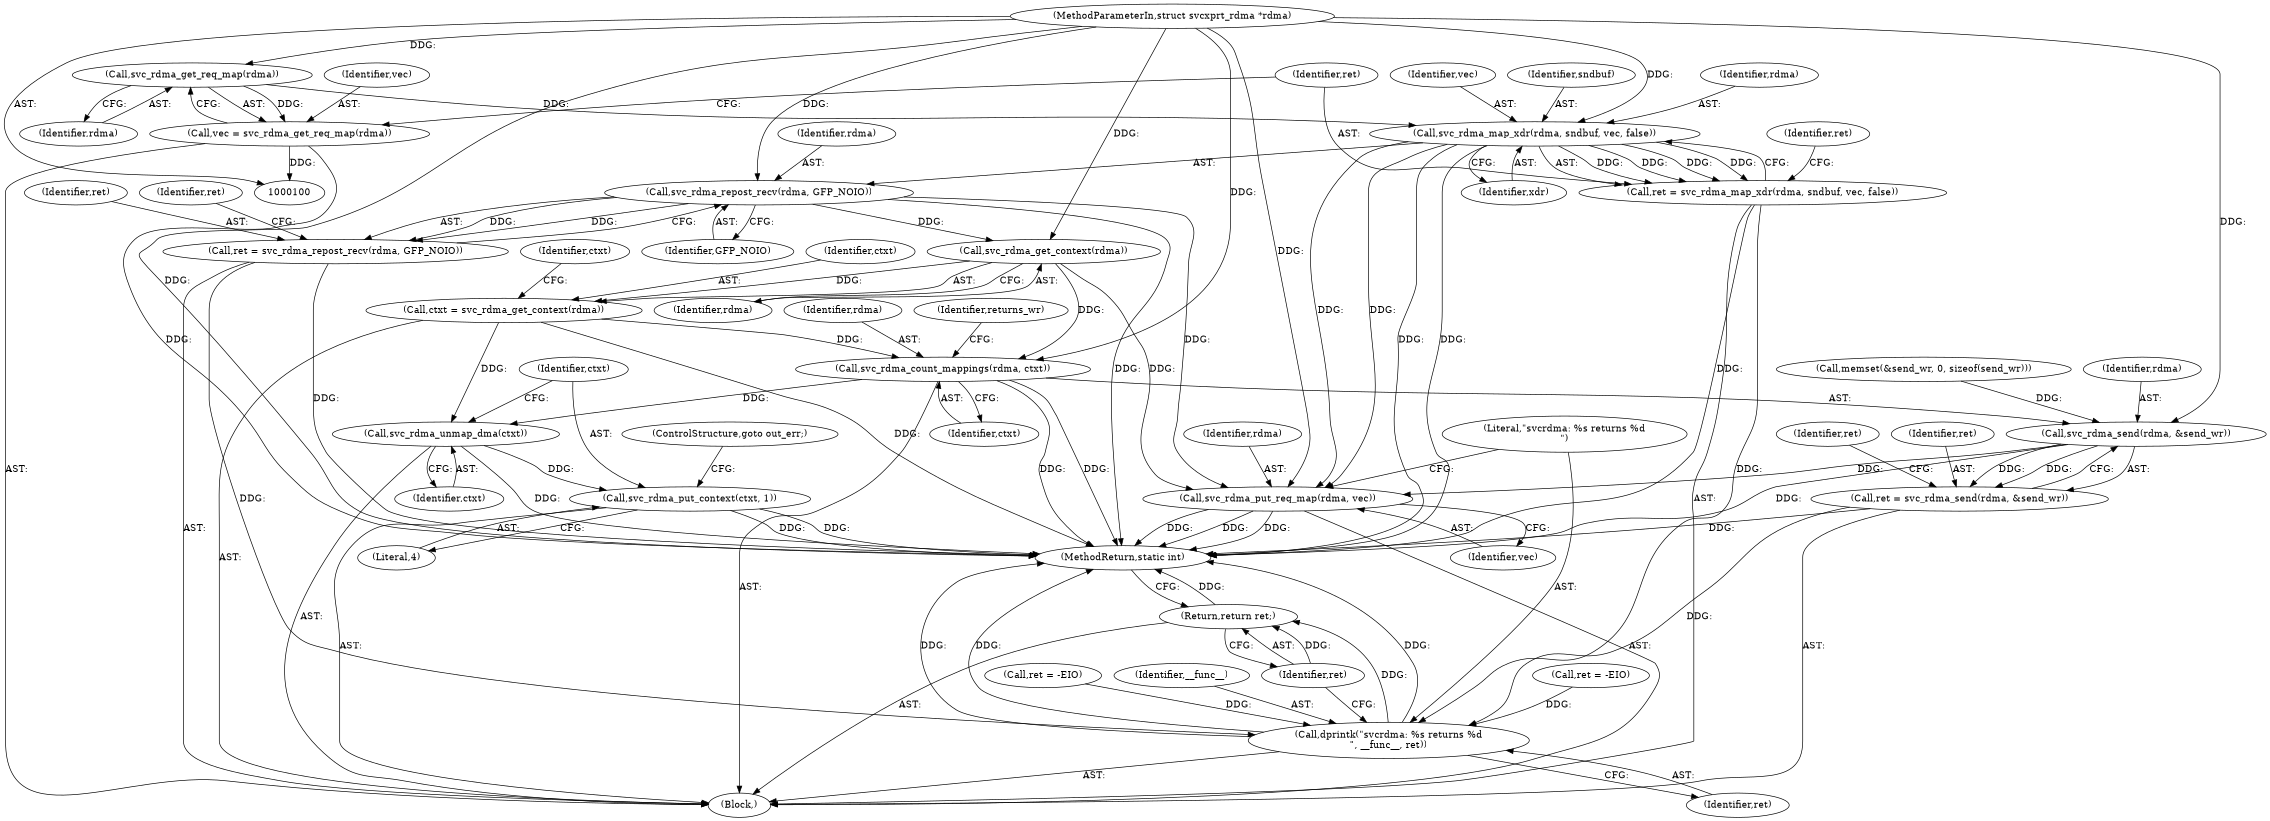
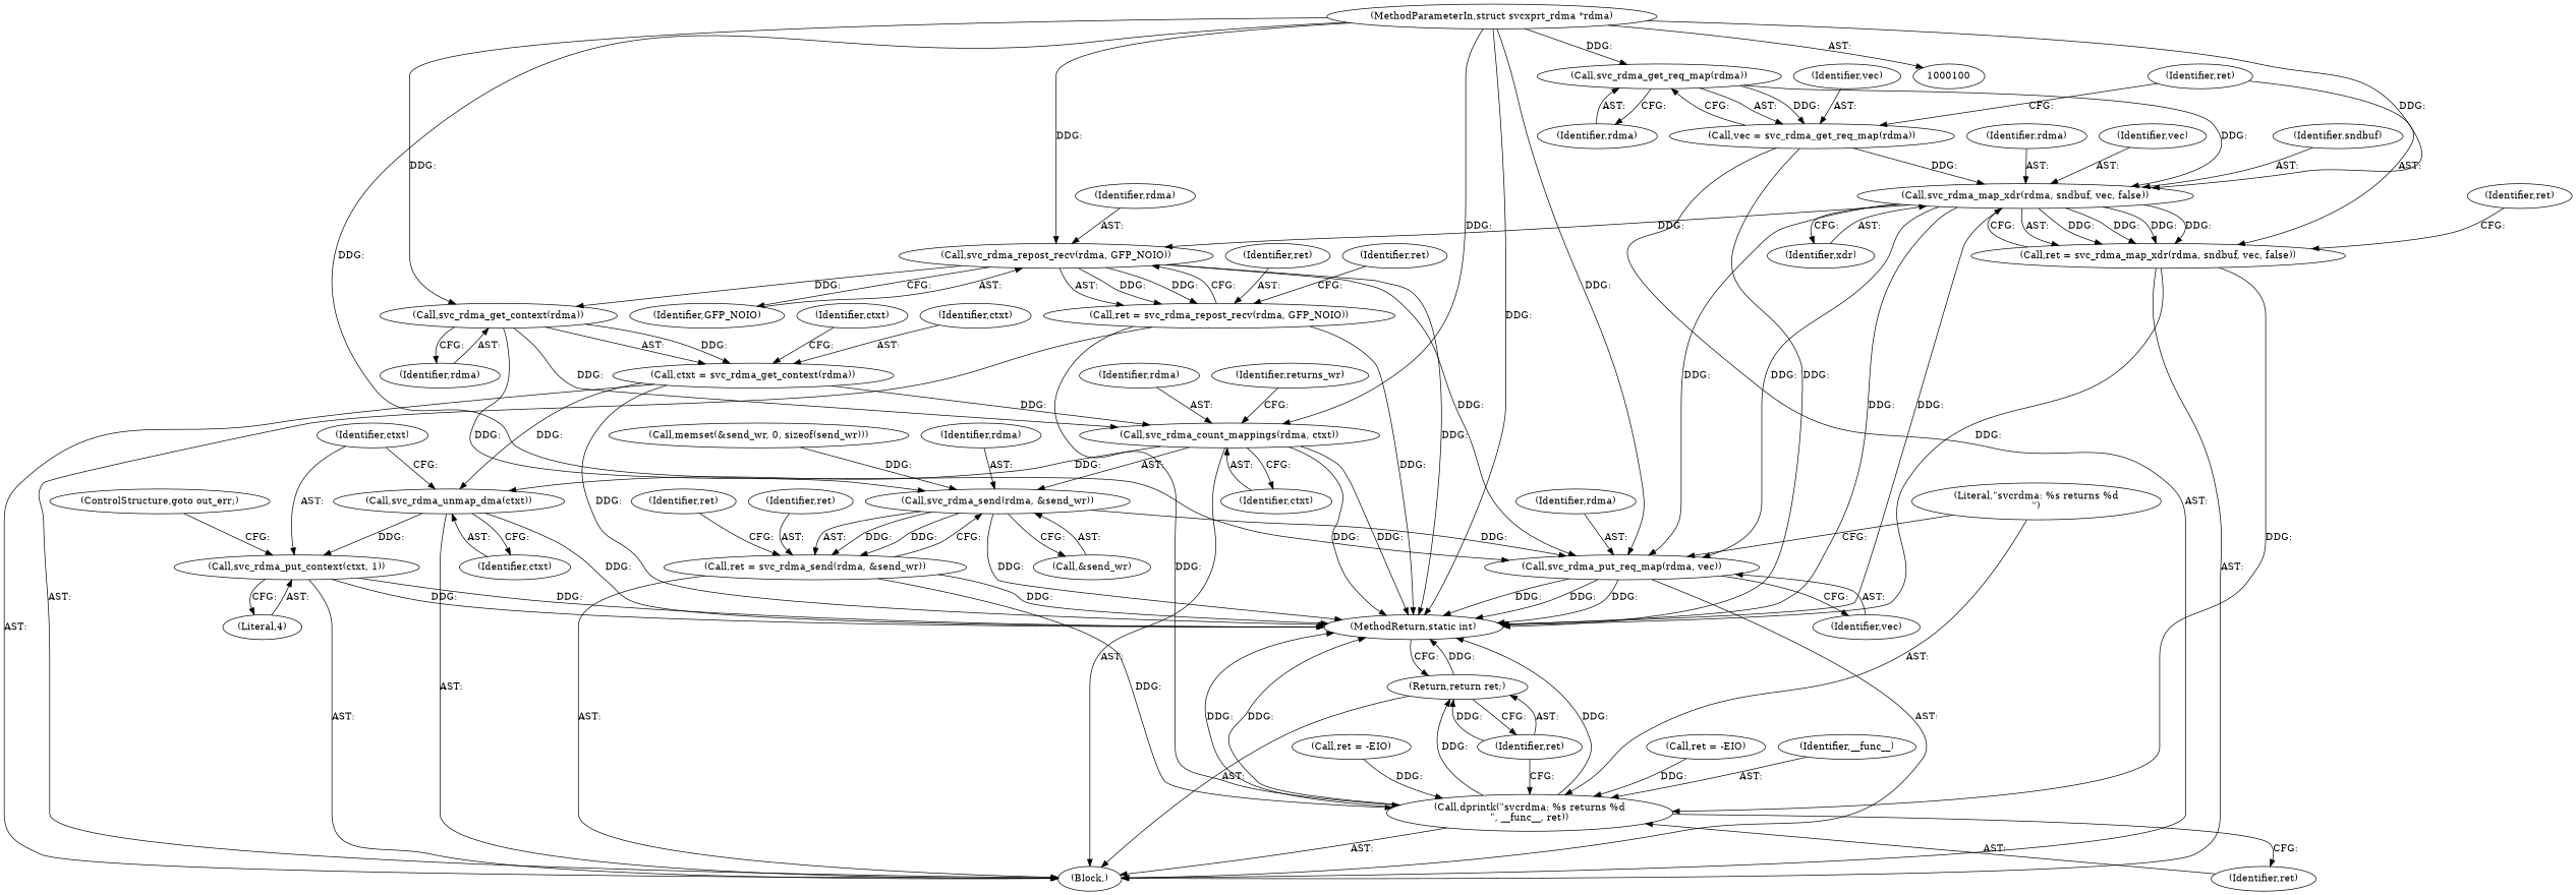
  digraph {
    n1 [label="(MethodParameterIn,struct svcxprt_rdma *rdma)"]
    n2 [label="(Call,svc_rdma_get_req_map(rdma))"]
    n3 [label="(Call,svc_rdma_map_xdr(rdma, sndbuf, vec, false))"]
    n4 [label="(Call,svc_rdma_repost_recv(rdma, GFP_NOIO))"]
    n5 [label="(Call,svc_rdma_get_context(rdma))"]
    n6 [label="(Call,svc_rdma_count_mappings(rdma, ctxt))"]
    n7 [label="(Call,svc_rdma_send(rdma, &send_wr))"]
    n8 [label="(Call,svc_rdma_put_req_map(rdma, vec))"]
    n9 [label="(MethodReturn,static int)"]
    1000100
    n11 [label="(Call,vec = svc_rdma_get_req_map(rdma))"]
    n12 [label="(Identifier,rdma)"]
    n13 [label="(Call,ret = svc_rdma_map_xdr(rdma, sndbuf, vec, false))"]
    n14 [label="(Identifier,xdr)"]
    n15 [label="(Call,ret = svc_rdma_repost_recv(rdma, GFP_NOIO))"]
    n16 [label="(Identifier,GFP_NOIO)"]
    n17 [label="(Call,ctxt = svc_rdma_get_context(rdma))"]
    n18 [label="(Identifier,rdma)"]
    n19 [label="(Block,)"]
    n20 [label="(Call,svc_rdma_unmap_dma(ctxt))"]
    n21 [label="(Identifier,ctxt)"]
    n22 [label="(Call,ret = svc_rdma_send(rdma, &send_wr))"]
+   n23 [label="(Call,&send_wr)"]
    n24 [label="(Identifier,vec)"]
    n25 [label="(Return,return ret;)"]
    n26 [label="(Call,dprintk(\"svcrdma: %s returns %d\n\", __func__, ret))"]
    n27 [label="(Identifier,ret)"]
    n28 [label="(Identifier,ret)"]
    n29 [label="(Call,svc_rdma_put_context(ctxt, 1))"]
    n30 [label="(Identifier,ctxt)"]
    n31 [label="(Literal,4)"]
    n32 [label="(Identifier,rdma)"]
    n33 [label="(Call,ret = -EIO)"]
    n34 [label="(Identifier,rdma)"]
    n35 [label="(Call,memset(&send_wr, 0, sizeof(send_wr)))"]
    n36 [label="(Literal,\"svcrdma: %s returns %d\n\")"]
    n37 [label="(Identifier,ret)"]
    n38 [label="(Identifier,rdma)"]
    n39 [label="(Call,ret = -EIO)"]
    n40 [label="(Identifier,ctxt)"]
    n41 [label="(Identifier,__func__)"]
    n42 [label="(ControlStructure,goto out_err;)"]
    n43 [label="(Identifier,ret)"]
    n44 [label="(Identifier,ret)"]
    n45 [label="(Identifier,ctxt)"]
    n46 [label="(Identifier,rdma)"]
    n47 [label="(Identifier,vec)"]
    n48 [label="(Identifier,ret)"]
    n49 [label="(Identifier,ret)"]
    n50 [label="(Identifier,vec)"]
    n51 [label="(Identifier,rdma)"]
    n52 [label="(Identifier,ret)"]
    n53 [label="(Identifier,returns_wr)"]
    n54 [label="(Identifier,ctxt)"]
    n55 [label="(Identifier,sndbuf)"]
    n1 -> n2 [label="DDG: "]
    n1 -> n3 [label="DDG: "]
    n1 -> n4 [label="DDG: "]
    n1 -> n5 [label="DDG: "]
    n1 -> n6 [label="DDG: "]
    n1 -> n7 [label="DDG: "]
    n1 -> n8 [label="DDG: "]
    n1 -> n9 [label="DDG: "]
    n1 -> 1000100 [label="AST: "]
    n2 -> n3 [label="DDG: "]
    n2 -> n11 [label="AST: "]
    n2 -> n11 [label="DDG: "]
    n2 -> n12 [label="CFG: "]
-   n3 -> n4 [label="AST: "]
+   n3 -> n4 [label="DDG: "]
    n3 -> n8 [label="DDG: "]
    n3 -> n8 [label="DDG: "]
    n3 -> n9 [label="DDG: "]
    n3 -> n9 [label="DDG: "]
    n3 -> n13 [label="AST: "]
    n3 -> n13 [label="DDG: "]
    n3 -> n13 [label="DDG: "]
    n3 -> n13 [label="DDG: "]
    n3 -> n13 [label="DDG: "]
    n3 -> n14 [label="CFG: "]
    n4 -> n5 [label="DDG: "]
    n4 -> n8 [label="DDG: "]
    n4 -> n9 [label="DDG: "]
    n4 -> n15 [label="AST: "]
    n4 -> n15 [label="DDG: "]
    n4 -> n15 [label="DDG: "]
    n4 -> n16 [label="CFG: "]
    n5 -> n6 [label="DDG: "]
    n5 -> n8 [label="DDG: "]
    n5 -> n17 [label="AST: "]
    n5 -> n17 [label="DDG: "]
    n5 -> n18 [label="CFG: "]
    n6 -> n7 [label="AST: "]
    n6 -> n9 [label="DDG: "]
    n6 -> n9 [label="DDG: "]
    n6 -> n19 [label="AST: "]
    n6 -> n20 [label="DDG: "]
    n6 -> n21 [label="CFG: "]
    n7 -> n8 [label="DDG: "]
    n7 -> n9 [label="DDG: "]
    n7 -> n22 [label="AST: "]
    n7 -> n22 [label="DDG: "]
    n7 -> n22 [label="DDG: "]
+   n7 -> n23 [label="CFG: "]
    n8 -> n9 [label="DDG: "]
    n8 -> n9 [label="DDG: "]
    n8 -> n9 [label="DDG: "]
    n8 -> n19 [label="AST: "]
    n8 -> n24 [label="CFG: "]
    n9 -> n25 [label="CFG: "]
    n11 -> n2 [label="CFG: "]
-   n11 -> 1000100 [label="DDG: "]
+   n11 -> n3 [label="DDG: "]
    n11 -> n9 [label="DDG: "]
    n11 -> n19 [label="AST: "]
    n12 -> n2 [label="AST: "]
    n13 -> n3 [label="CFG: "]
    n13 -> n9 [label="DDG: "]
    n13 -> n19 [label="AST: "]
    n13 -> n26 [label="DDG: "]
    n14 -> n3 [label="AST: "]
    n15 -> n4 [label="CFG: "]
    n15 -> n9 [label="DDG: "]
    n15 -> n19 [label="AST: "]
    n15 -> n26 [label="DDG: "]
    n16 -> n4 [label="AST: "]
    n17 -> n6 [label="DDG: "]
    n17 -> n9 [label="DDG: "]
    n17 -> n19 [label="AST: "]
    n17 -> n20 [label="DDG: "]
    n18 -> n5 [label="AST: "]
    n20 -> n9 [label="DDG: "]
    n20 -> n19 [label="AST: "]
    n20 -> n29 [label="DDG: "]
    n20 -> n30 [label="CFG: "]
    n21 -> n6 [label="AST: "]
    n22 -> n7 [label="CFG: "]
    n22 -> n9 [label="DDG: "]
    n22 -> n19 [label="AST: "]
    n22 -> n26 [label="DDG: "]
+   n23 -> n7 [label="AST: "]
    n24 -> n8 [label="AST: "]
    n25 -> n9 [label="DDG: "]
    n25 -> n19 [label="AST: "]
    n25 -> n28 [label="CFG: "]
    n26 -> n9 [label="DDG: "]
    n26 -> n9 [label="DDG: "]
    n26 -> n9 [label="DDG: "]
    n26 -> n19 [label="AST: "]
    n26 -> n25 [label="DDG: "]
    n26 -> n27 [label="CFG: "]
    n27 -> n26 [label="AST: "]
    n28 -> n25 [label="AST: "]
    n28 -> n25 [label="DDG: "]
    n28 -> n26 [label="CFG: "]
    n29 -> n9 [label="DDG: "]
    n29 -> n9 [label="DDG: "]
    n29 -> n19 [label="AST: "]
    n29 -> n31 [label="CFG: "]
    n30 -> n20 [label="AST: "]
    n31 -> n29 [label="AST: "]
    n32 -> n7 [label="AST: "]
    n33 -> n26 [label="DDG: "]
    n34 -> n3 [label="AST: "]
    n35 -> n7 [label="DDG: "]
    n36 -> n8 [label="CFG: "]
    n36 -> n26 [label="AST: "]
    n37 -> n15 [label="AST: "]
    n38 -> n8 [label="AST: "]
    n39 -> n26 [label="DDG: "]
    n40 -> n20 [label="CFG: "]
    n40 -> n29 [label="AST: "]
    n41 -> n26 [label="AST: "]
    n42 -> n29 [label="CFG: "]
    n43 -> n11 [label="CFG: "]
    n43 -> n13 [label="AST: "]
    n44 -> n15 [label="CFG: "]
    n45 -> n17 [label="AST: "]
    n46 -> n6 [label="AST: "]
    n47 -> n3 [label="AST: "]
    n48 -> n13 [label="CFG: "]
    n49 -> n22 [label="CFG: "]
    n50 -> n11 [label="AST: "]
    n51 -> n4 [label="AST: "]
    n52 -> n22 [label="AST: "]
    n53 -> n6 [label="CFG: "]
    n54 -> n17 [label="CFG: "]
    n55 -> n3 [label="AST: "]
  }
